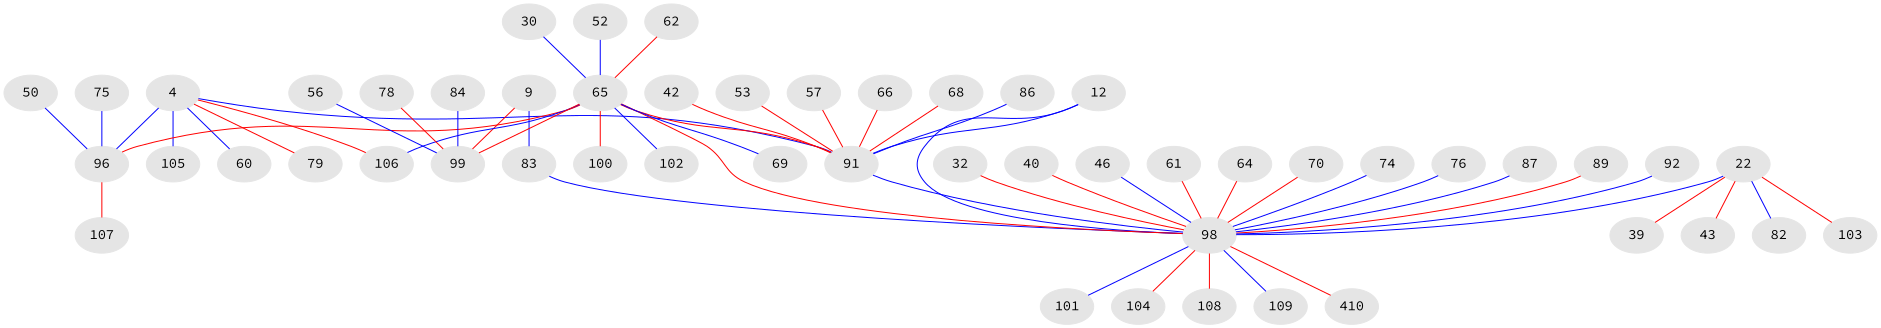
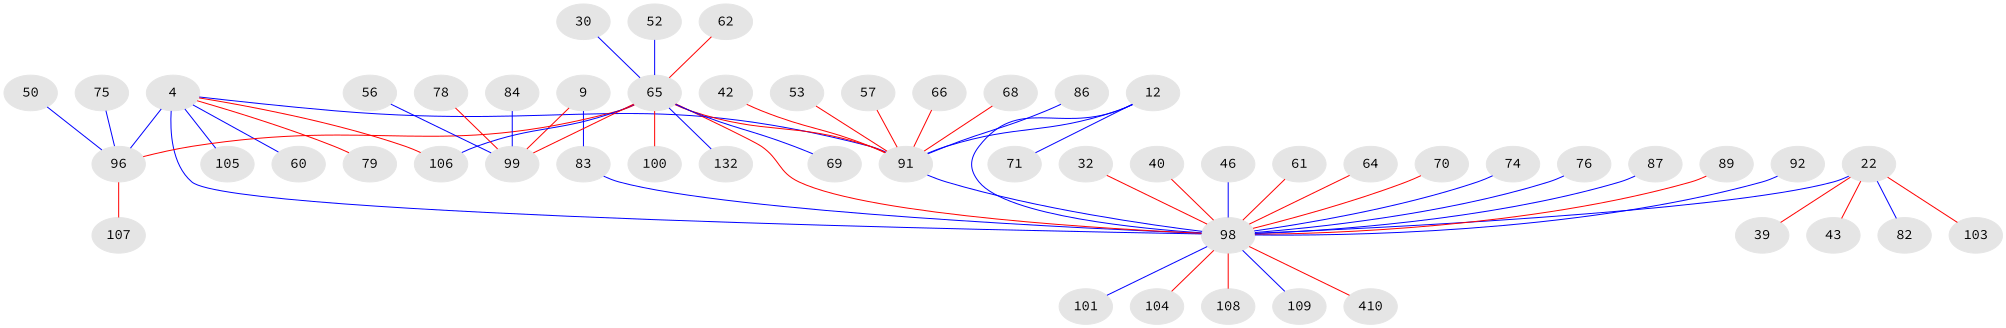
  graph {
    fontname="Source Code Pro"
    node [color=gray90 fontname="Source Code Pro" style=filled]
    edge [color=blue fontname="Source Code Pro"]
    4 [super="+1+2"]
    60
    79
    91 [super="+81+14+15+55+85+88+29+36"]
    96 [super="+5+27+47"]
    98 [super="+94+97"]
    105 [super="+49"]
    106
    107
    101
    104
    108
    109
    n14 [label=410 super="+38"]
    9 [super="+7"]
    99 [super="+19"]
    83
    12 [super="+11"]
+   71
    22 [super="+21"]
    39
    43
    82 [super="+73"]
    103
    65 [super="+20"]
    69
    100
-   102 [super="+77"]
+   102 [super="+77" label=132]
    30
    32 [super="+28"]
    40
    42
    46
    50
    52
    53
    56
    57
    61
    62 [super="+45"]
    64
    66
    68 [super="+44"]
    70 [super="+58"]
    74
    75
    76
    78 [super="+51"]
    84
    86
    87
    89 [super="+26"]
    92
    4 -- 60
    4 -- 79 [color=red]
    4 -- 91 [weight=2]
    4 -- 96 [weight=6]
+   4 -- 98 [weight=3]
    4 -- 105
    4 -- 106 [color=red]
    91 -- 98 [weight=3]
    96 -- 107 [color=red]
    98 -- 101
    98 -- 104 [color=red]
    98 -- 108 [color=red]
    98 -- 109
    98 -- n14 [color=red]
    9 -- 99 [color=red]
    9 -- 83 [weight=8]
    83 -- 98
    12 -- 91 [weight=6]
    12 -- 98
+   12 -- 71
    22 -- 98 [weight=7]
    22 -- 39 [color=red]
    22 -- 43 [color=red]
    22 -- 82
    22 -- 103 [color=red]
    65 -- 91 [color=red weight=2]
    65 -- 96 [color=red]
    65 -- 98 [color=red weight=5]
    65 -- 106
    65 -- 99 [color=red weight=6]
    65 -- 69
    65 -- 100 [color=red]
    65 -- 102
    30 -- 65
    32 -- 98 [color=red]
    40 -- 98 [color=red]
    42 -- 91 [color=red]
    46 -- 98
    50 -- 96
    52 -- 65
    53 -- 91 [color=red]
    56 -- 99
    57 -- 91 [color=red]
    61 -- 98 [color=red]
    62 -- 65 [color=red]
    64 -- 98 [color=red]
    66 -- 91 [color=red]
    68 -- 91 [color=red]
    70 -- 98 [color=red]
    74 -- 98
    75 -- 96
    76 -- 98
    78 -- 99 [color=red]
    84 -- 99
    86 -- 91
    87 -- 98
    89 -- 98 [color=red]
    92 -- 98
  }
